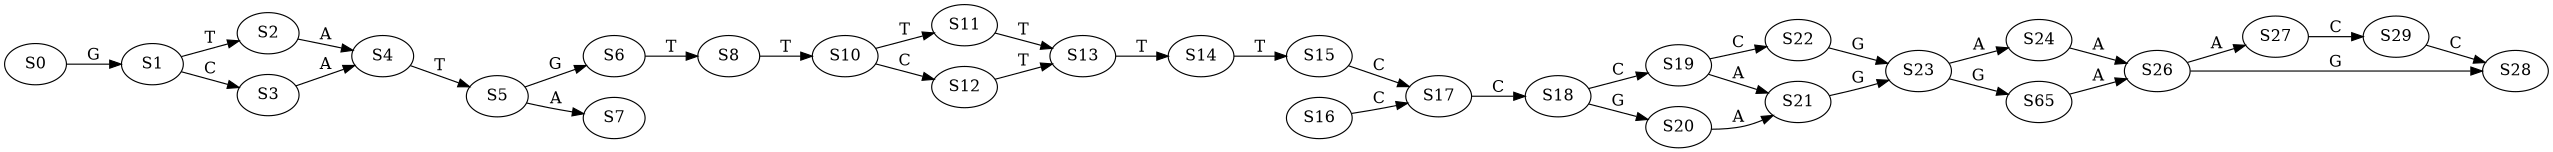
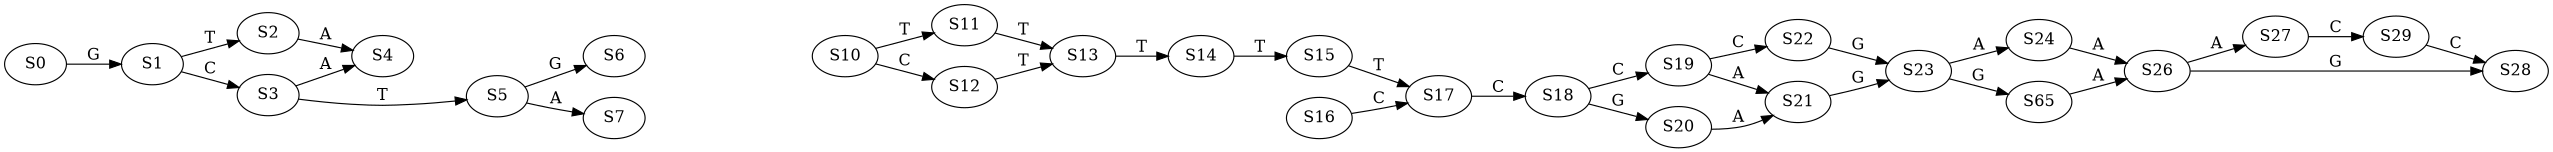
  strict digraph {
    rankdir=LR
    S0
    S1
    S2
    S3
    S4
    S5
    S6
    S7
-   S8
    S10
    S11
    S12
    S13
    S14
    S15
    S17
    S16
    S18
    S19
    S20
    S21
    S22
    S23
    S24
    n25 [label=S65]
    S26
    S27
    S28
    S29
    S0 -> S1 [label=G]
    S1 -> S2 [label=T]
    S1 -> S3 [label=C]
    S2 -> S4 [label=A]
    S3 -> S4 [label=A]
-   S4 -> S5 [label=T]
+   S3 -> S5 [label=T]
    S5 -> S6 [label=G]
    S5 -> S7 [label=A]
-   S6 -> S8 [label=T]
-   S8 -> S10 [label=T]
    S10 -> S11 [label=T]
    S10 -> S12 [label=C]
    S11 -> S13 [label=T]
    S12 -> S13 [label=T]
    S13 -> S14 [label=T]
    S14 -> S15 [label=T]
-   S15 -> S17 [label=C]
+   S15 -> S17 [label=T]
    S17 -> S18 [label=C]
    S16 -> S17 [label=C]
    S18 -> S19 [label=C]
    S18 -> S20 [label=G]
    S19 -> S21 [label=A]
    S19 -> S22 [label=C]
    S20 -> S21 [label=A]
    S21 -> S23 [label=G]
    S22 -> S23 [label=G]
    S23 -> S24 [label=A]
    S23 -> n25 [label=G]
    S24 -> S26 [label=A]
    n25 -> S26 [label=A]
    S26 -> S27 [label=A]
    S26 -> S28 [label=G]
    S27 -> S29 [label=C]
    S29 -> S28 [label=C]
  }
